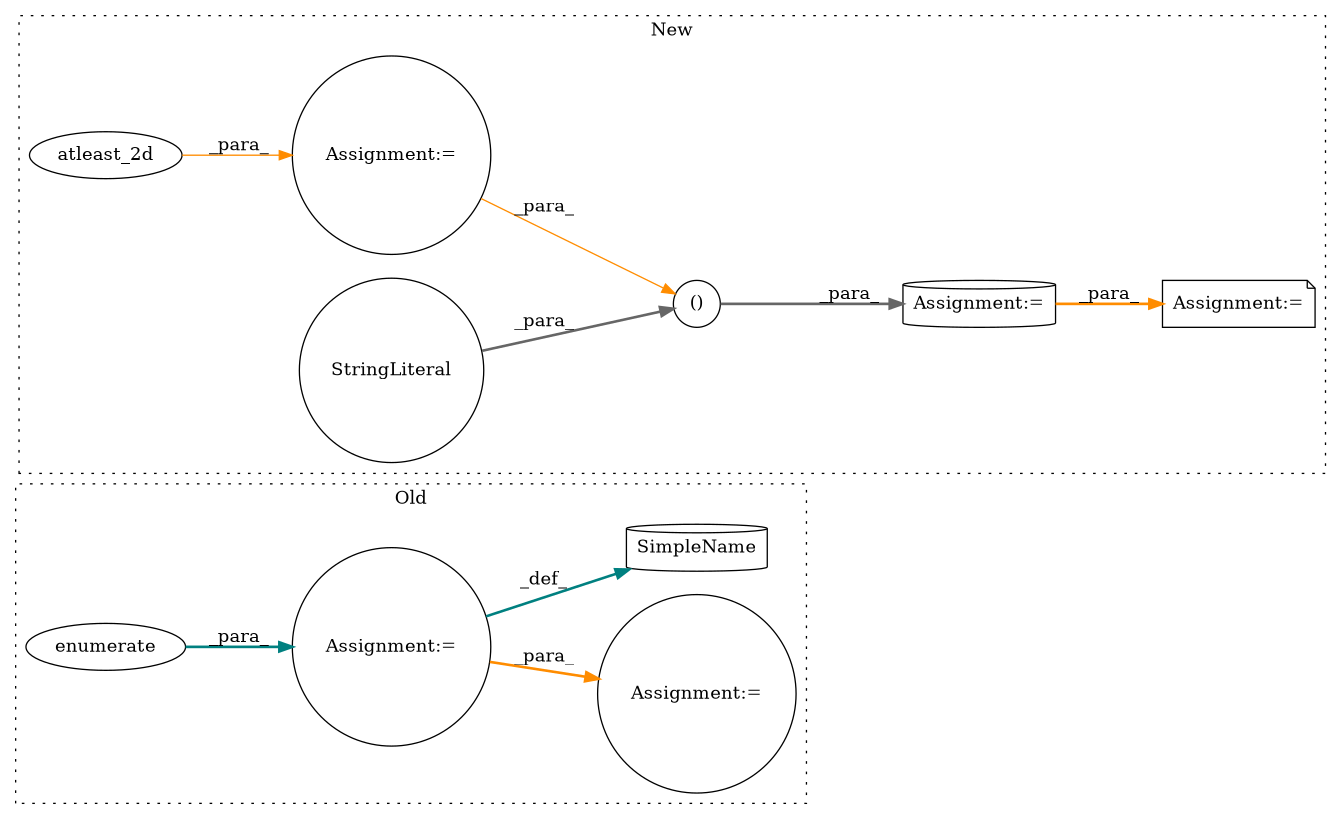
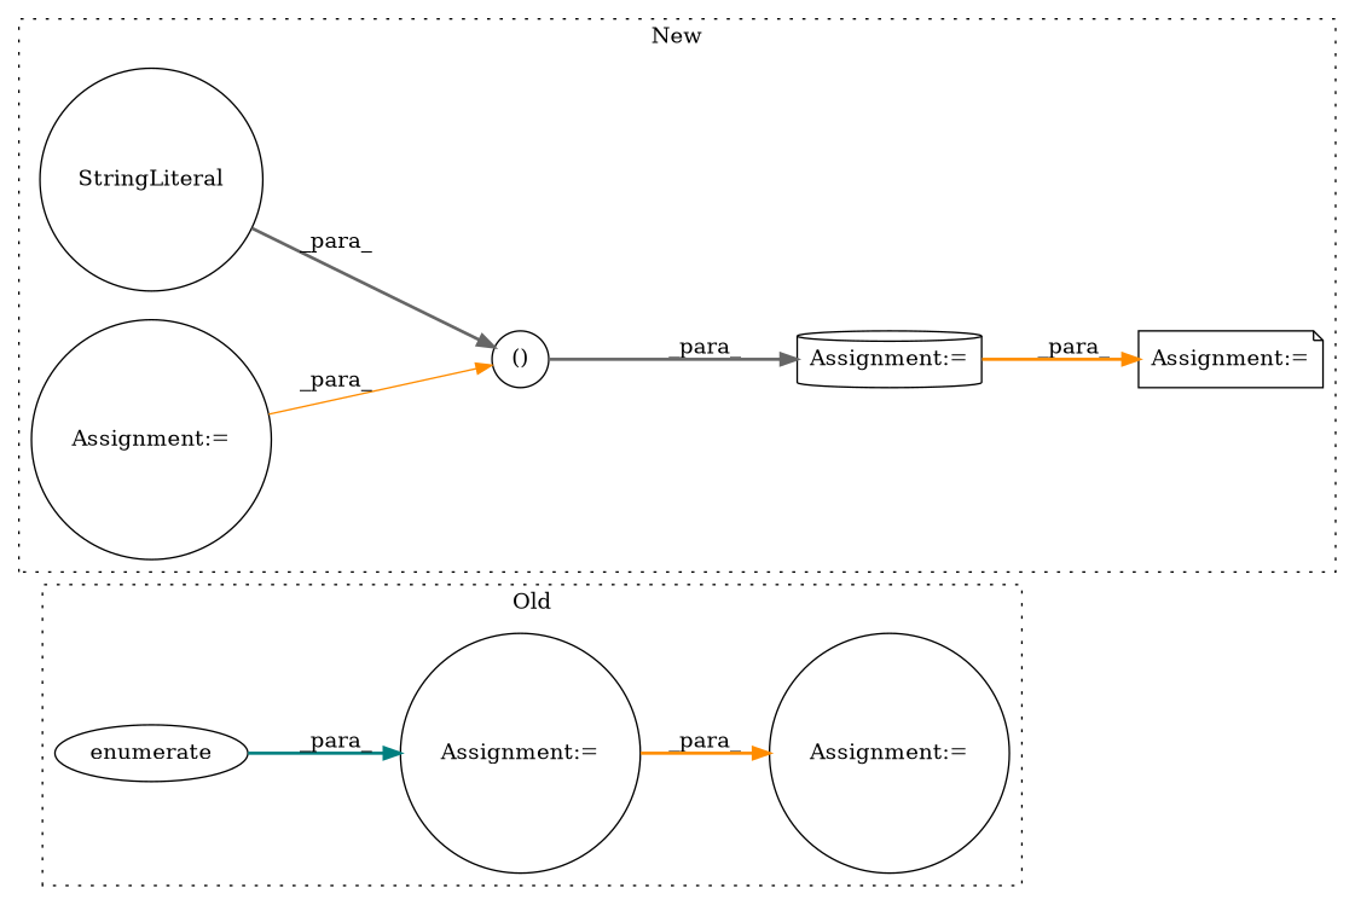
  digraph {
    rankdir=LR
    node [a=7 l=1 s=684 shape=circle]
    edge [color=darkorange style=bold]
    n1 [a=32 l="10,1" label=enumerate s="824,847" shape=ellipse]
    n2 [label="Assignment:=" s=983]
-   n3 [a=42 l=5 label=SimpleName s=816 shape=cylinder]
    n4 [l="81,2" label="Assignment:=" s="731,848"]
-   n5 [a=32 l="11,1" label=atleast_2d s="610,634" shape=ellipse]
    n6 [a=106 l=42 label="()"]
    n7 [a=45 l=16 label=StringLiteral]
    n8 [label="Assignment:=" s=739 shape=cylinder]
    n9 [label="Assignment:=" s=918 shape=note]
    n10 [label="Assignment:=" s=603]
    subgraph cluster_1 {
      label=Old
      style=dotted
      n1
      n2
-     n3
      n4
    }
    subgraph cluster_2 {
      label=New
      style=dotted
-     n5
      n6
      n7
      n8
      n9
      n10
    }
    n1 -> n4 [color=teal label=_para_]
    n4 -> n2 [label=_para_]
-   n4 -> n3 [color=teal label=_def_]
-   n5 -> n10 [label=_para_ style=solid]
    n6 -> n8 [color=gray40 label=_para_]
    n7 -> n6 [color=gray40 label=_para_]
    n8 -> n9 [label=_para_]
    n10 -> n6 [label=_para_ style=solid]
  }
